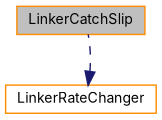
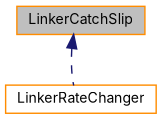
  digraph {
    fontname=Inter
    node [color=darkorange fontname=Inter fontsize=10 shape=record style=filled]
    n1 [fillcolor=grey75 fontcolor=black height=0.2 label=LinkerCatchSlip width=0.4]
    n2 [fillcolor=white height=0.2 label=LinkerRateChanger width=0.4]
-   n2 -> n1 [color=midnightblue dir=back fontname=Inter fontsize=10 labelfontname=Helvetica labelfontsize=10 style=dashed]
+   n1 -> n2 [color=midnightblue dir=back fontname=Inter fontsize=10 labelfontname=Helvetica labelfontsize=10 style=dashed]
  }
